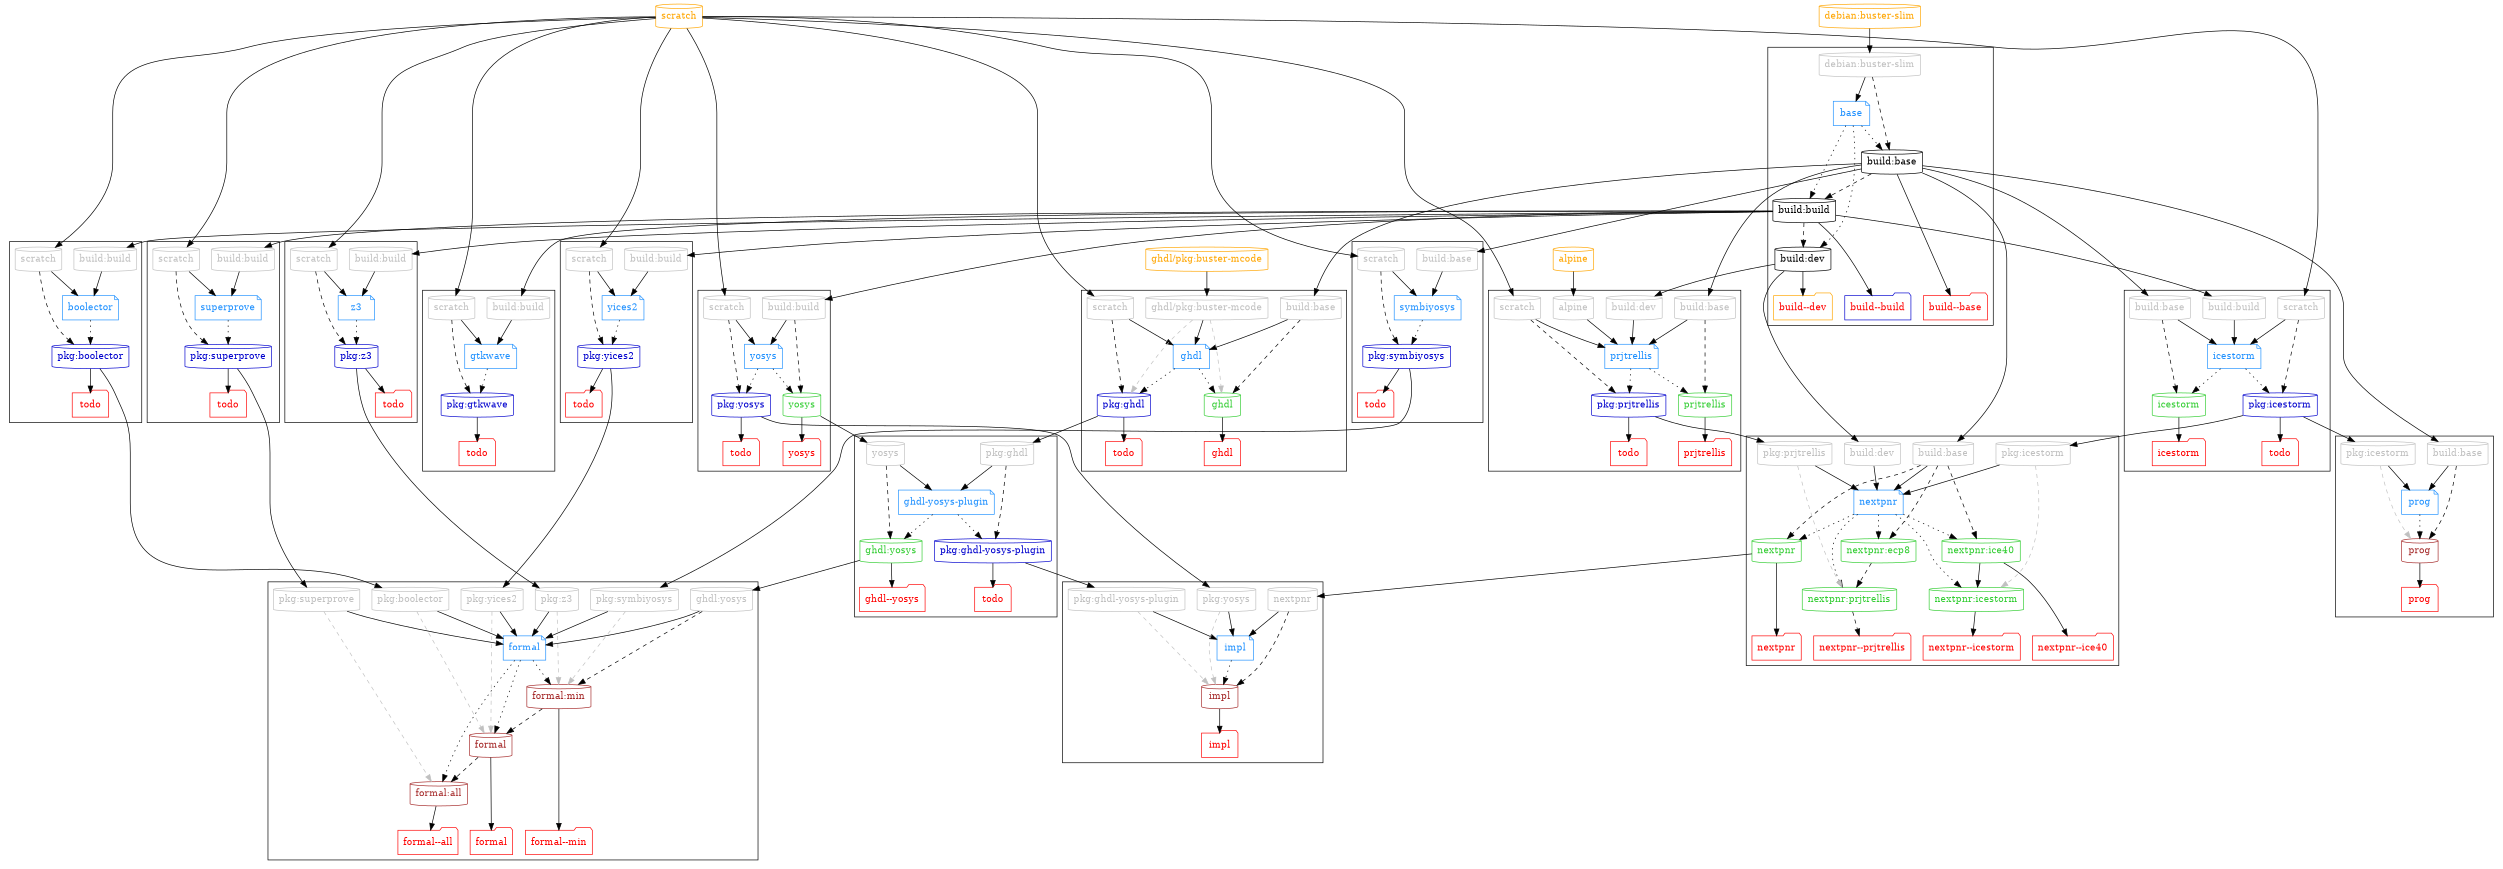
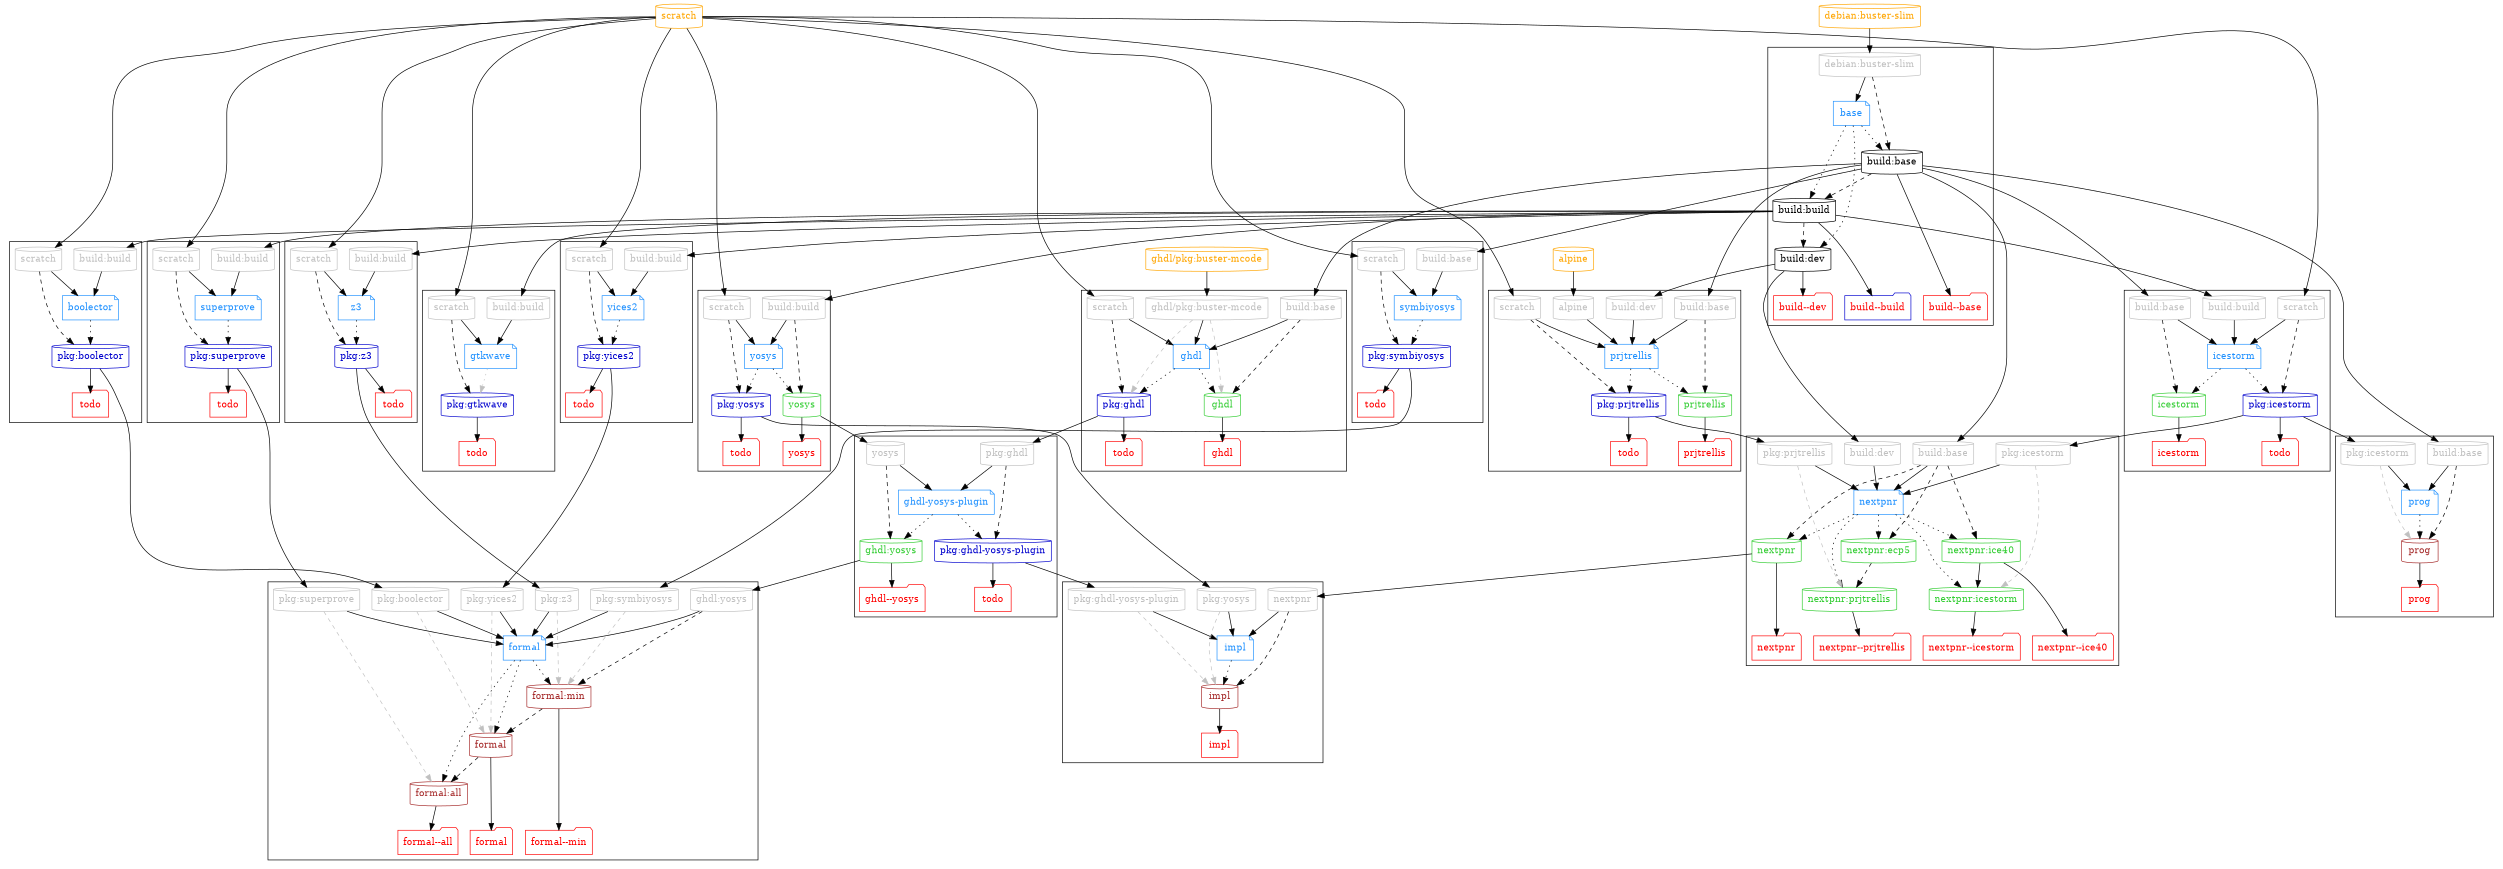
  digraph {
    newrank=true
    node [color=grey fontcolor=grey shape=cylinder]
    n1 [color=dodgerblue fontcolor=dodgerblue label=base shape=note]
    n2 [color=dodgerblue fontcolor=dodgerblue label=boolector shape=note]
    n3 [color=dodgerblue fontcolor=dodgerblue label=formal shape=note]
    n4 [color=dodgerblue fontcolor=dodgerblue label=ghdl shape=note]
    n5 [color=dodgerblue fontcolor=dodgerblue label="ghdl-yosys-plugin" shape=note]
    n6 [color=dodgerblue fontcolor=dodgerblue label=gtkwave shape=note]
    n7 [color=dodgerblue fontcolor=dodgerblue label=icestorm shape=note]
    n8 [color=dodgerblue fontcolor=dodgerblue label=impl shape=note]
    n9 [color=dodgerblue fontcolor=dodgerblue label=nextpnr shape=note]
    n10 [color=dodgerblue fontcolor=dodgerblue label=prjtrellis shape=note]
    n11 [color=dodgerblue fontcolor=dodgerblue label=prog shape=note]
    n12 [color=dodgerblue fontcolor=dodgerblue label=symbiyosys shape=note]
    n13 [color=dodgerblue fontcolor=dodgerblue label=superprove shape=note]
    n14 [color=dodgerblue fontcolor=dodgerblue label=yices2 shape=note]
    n15 [color=dodgerblue fontcolor=dodgerblue label=yosys shape=note]
    n16 [color=dodgerblue fontcolor=dodgerblue label=z3 shape=note]
    ghdl [color=limegreen fontcolor=limegreen]
    "ghdl:yosys" [color=limegreen fontcolor=limegreen]
    icestorm [color=limegreen fontcolor=limegreen]
    "nextpnr:ice40" [color=limegreen fontcolor=limegreen]
    "nextpnr:icestorm" [color=limegreen fontcolor=limegreen]
-   "nextpnr:ecp5" [color=limegreen fontcolor=limegreen label="nextpnr:ecp8"]
+   "nextpnr:ecp5" [color=limegreen fontcolor=limegreen]
    "nextpnr:prjtrellis" [color=limegreen fontcolor=limegreen]
    nextpnr [color=limegreen fontcolor=limegreen]
    prjtrellis [color=limegreen fontcolor=limegreen]
    yosys [color=limegreen fontcolor=limegreen]
    "pkg:boolector" [color=mediumblue fontcolor=mediumblue]
    "pkg:ghdl" [color=mediumblue fontcolor=mediumblue]
    "pkg:ghdl-yosys-plugin" [color=mediumblue fontcolor=mediumblue]
    "pkg:gtkwave" [color=mediumblue fontcolor=mediumblue]
    "pkg:icestorm" [color=mediumblue fontcolor=mediumblue]
    "pkg:prjtrellis" [color=mediumblue fontcolor=mediumblue]
    "pkg:symbiyosys" [color=mediumblue fontcolor=mediumblue]
    "pkg:superprove" [color=mediumblue fontcolor=mediumblue]
    "pkg:yices2" [color=mediumblue fontcolor=mediumblue]
    "pkg:yosys" [color=mediumblue fontcolor=mediumblue]
    "pkg:z3" [color=mediumblue fontcolor=mediumblue]
    "formal:min" [color=brown fontcolor=brown]
    formal [color=brown fontcolor=brown]
    "formal:all" [color=brown fontcolor=brown]
    impl [color=brown fontcolor=brown]
    prog [color=brown fontcolor=brown]
    "build:base" [color="" fontcolor=""]
    "build:build" [color="" fontcolor=""]
    "build:dev" [color="" fontcolor=""]
    "debian:buster-slim" [color=orange fontcolor=orange]
    scratch [color=orange fontcolor=orange]
    alpine [color=orange fontcolor=orange]
    "ghdl/pkg:buster-mcode" [color=orange fontcolor=orange]
    n50 [label="debian:buster-slim"]
    n51 [label="build:base"]
    n52 [label=scratch]
    n53 [label=yosys]
    n54 [label="pkg:ghdl"]
    n55 [label=scratch]
    n56 [label=scratch]
    n57 [label="build:base"]
    n58 [label=nextpnr]
    n59 [label="build:base"]
    n60 [label=scratch]
    n61 [label="build:base"]
    n62 [label="build:base"]
    n63 [label=scratch]
    n64 [label="build:build"]
    n65 [label=scratch]
    n66 [label=scratch]
    n67 [label=scratch]
    n68 [label=scratch]
    n69 [label=scratch]
    n70 [label="ghdl:yosys"]
    n71 [label="ghdl/pkg:buster-mcode"]
    n72 [label="pkg:ghdl-yosys-plugin"]
    n73 [label="pkg:yosys"]
    n74 [label="pkg:icestorm"]
    n75 [label="pkg:prjtrellis"]
    n76 [label="pkg:icestorm"]
    n77 [label="pkg:boolector"]
    n78 [label="pkg:symbiyosys"]
    n79 [label="pkg:superprove"]
    n80 [label="pkg:z3"]
    n81 [label="pkg:yices2"]
    n82 [color=red fontcolor=red label="build--base" shape=folder]
    n83 [color=mediumblue fontcolor=red label="build--build" shape=folder]
-   n84 [color=orange fontcolor=red label="build--dev" shape=folder]
+   n84 [color=red fontcolor=red label="build--dev" shape=folder]
    n85 [color=red fontcolor=red label=ghdl shape=folder]
    n86 [color=red fontcolor=red label=todo shape=folder]
    n87 [color=red fontcolor=red label=todo shape=folder]
    n88 [color=red fontcolor=red label="ghdl--yosys" shape=folder]
    n89 [label="build:build"]
    n90 [color=red fontcolor=red label=todo shape=folder]
    n91 [label="build:build"]
    n92 [color=red fontcolor=red label=icestorm shape=folder]
    n93 [color=red fontcolor=red label=todo shape=folder]
    n94 [color=red fontcolor=red label=impl shape=folder]
    n95 [label="build:dev"]
    n96 [color=red fontcolor=red label=nextpnr shape=folder]
    n97 [color=red fontcolor=red label="nextpnr--ice40" shape=folder]
    n98 [color=red fontcolor=red label="nextpnr--icestorm" shape=folder]
    n99 [color=red fontcolor=red label="nextpnr--prjtrellis" shape=folder]
    n100 [label=alpine]
    n101 [label="build:dev"]
    n102 [color=red fontcolor=red label=prjtrellis shape=folder]
    n103 [color=red fontcolor=red label=todo shape=folder]
    n104 [color=red fontcolor=red label=prog shape=folder]
    n105 [label="build:base"]
    n106 [color=red fontcolor=red label=todo shape=folder]
    n107 [color=red fontcolor=red label=yosys shape=folder]
    n108 [color=red fontcolor=red label=todo shape=folder]
    n109 [label="build:build"]
    n110 [color=red fontcolor=red label=todo shape=folder]
    n111 [label="build:build"]
    n112 [color=red fontcolor=red label=todo shape=folder]
    n113 [label="build:build"]
    n114 [color=red fontcolor=red label=todo shape=folder]
    n115 [label="build:build"]
    n116 [color=red fontcolor=red label=todo shape=folder]
    n117 [color=red fontcolor=red label="formal--min" shape=folder]
    n118 [color=red fontcolor=red label=formal shape=folder]
    n119 [color=red fontcolor=red label="formal--all" shape=folder]
    subgraph sub_1 {
      n1
      n2
      n3
      n4
      n5
      n6
      n7
      n8
      n9
      n10
      n11
      n12
      n13
      n14
      n15
      n16
    }
    subgraph sub_2 {
      "build:base"
      "build:build"
      "build:dev"
      subgraph sub_3 {
        ghdl
        "ghdl:yosys"
        icestorm
        "nextpnr:ice40"
        "nextpnr:icestorm"
        "nextpnr:ecp5"
        "nextpnr:prjtrellis"
        nextpnr
        prjtrellis
        yosys
      }
      subgraph sub_4 {
        "pkg:boolector"
        "pkg:ghdl"
        "pkg:ghdl-yosys-plugin"
        "pkg:gtkwave"
        "pkg:icestorm"
        "pkg:prjtrellis"
        "pkg:symbiyosys"
        "pkg:superprove"
        "pkg:yices2"
        "pkg:yosys"
        "pkg:z3"
      }
      subgraph sub_5 {
        "formal:min"
        formal
        "formal:all"
        impl
        prog
      }
    }
    subgraph sub_6 {
      alpine
      "ghdl/pkg:buster-mcode"
      subgraph sub_7 {
        rank=same
        "debian:buster-slim"
        scratch
      }
    }
    subgraph sub_8 {
      rank=same
      n4
      n6
      n7
      n10
      n15
    }
    subgraph sub_9 {
      rank=same
      n5
      n9
      n11
    }
    subgraph sub_10 {
      rank=same
      n2
      n12
      n13
      n14
      n16
    }
    subgraph sub_11 {
      ghdl
      "ghdl:yosys"
      icestorm
      "nextpnr:ice40"
      "nextpnr:icestorm"
      "nextpnr:ecp5"
      "nextpnr:prjtrellis"
      nextpnr
      prjtrellis
      yosys
      "pkg:boolector"
      "pkg:ghdl"
      "pkg:ghdl-yosys-plugin"
      "pkg:gtkwave"
      "pkg:icestorm"
      "pkg:prjtrellis"
      "pkg:symbiyosys"
      "pkg:superprove"
      "pkg:yices2"
      "pkg:yosys"
      "pkg:z3"
      "formal:min"
      formal
      "formal:all"
      impl
      prog
      "build:base"
      "build:build"
      "build:dev"
      n50
      n51
      n52
      n53
      n54
      n55
      n56
      n57
      n58
      n59
      n60
      n61
      n62
      n63
      n64
      n65
      n66
      n67
      n68
      n69
      n70
    }
    subgraph sub_12 {
      ghdl
      "nextpnr:icestorm"
      "nextpnr:prjtrellis"
      "pkg:ghdl"
      "formal:min"
      formal
      "formal:all"
      impl
      prog
      n71
      n72
      n73
      n74
      n75
      n76
      n77
      n78
      n79
      n80
      n81
    }
    subgraph cluster_13 {
      n1
      "build:base"
      "build:build"
      "build:dev"
      subgraph sub_14 {
        rank=same
        n50
      }
      subgraph sub_15 {
        rank=same
        n82
        n83
        n84
      }
    }
    subgraph cluster_16 {
      n4
      subgraph sub_17 {
        rank=same
        n51
        n52
        n71
      }
      subgraph sub_18 {
        rank=same
        ghdl
        "pkg:ghdl"
      }
      subgraph sub_19 {
        rank=same
        n85
        n86
      }
    }
    subgraph cluster_20 {
      n5
      subgraph sub_21 {
        rank=same
        n53
        n54
      }
      subgraph sub_22 {
        rank=same
        "ghdl:yosys"
        "pkg:ghdl-yosys-plugin"
      }
      subgraph sub_23 {
        rank=same
        n87
        n88
      }
    }
    subgraph cluster_24 {
      n6
      "pkg:gtkwave"
      n90
      subgraph sub_25 {
        rank=same
        n55
        n89
      }
    }
    subgraph cluster_26 {
      n7
      subgraph sub_27 {
        rank=same
        n56
        n57
        n91
      }
      subgraph sub_28 {
        rank=same
        icestorm
        "pkg:icestorm"
      }
      subgraph sub_29 {
        rank=same
        n92
        n93
      }
    }
    subgraph cluster_30 {
      n8
      impl
      n94
      subgraph sub_31 {
        rank=same
        n58
        n72
        n73
      }
    }
    subgraph cluster_32 {
      n9
      subgraph sub_33 {
        rank=same
        n59
        n74
        n75
        n95
      }
      subgraph sub_34 {
        rank=same
        "nextpnr:ice40"
        "nextpnr:ecp5"
        nextpnr
      }
      subgraph sub_35 {
        rank=same
        "nextpnr:icestorm"
        "nextpnr:prjtrellis"
      }
      subgraph sub_36 {
        rank=same
        n96
        n97
        n98
        n99
      }
    }
    subgraph cluster_37 {
      n10
      subgraph sub_38 {
        rank=same
        n60
        n61
        n100
        n101
      }
      subgraph sub_39 {
        rank=same
        prjtrellis
        "pkg:prjtrellis"
      }
      subgraph sub_40 {
        rank=same
        n102
        n103
      }
    }
    subgraph cluster_41 {
      n11
      prog
      n104
      subgraph sub_42 {
        rank=same
        n62
        n76
      }
    }
    subgraph cluster_43 {
      n12
      "pkg:symbiyosys"
      n106
      subgraph sub_44 {
        rank=same
        n63
        n105
      }
    }
    subgraph cluster_45 {
      n15
      subgraph sub_46 {
        rank=same
        n64
        n65
      }
      subgraph sub_47 {
        rank=same
        yosys
        "pkg:yosys"
      }
      subgraph sub_48 {
        rank=same
        n107
        n108
      }
    }
    subgraph cluster_49 {
      n14
      "pkg:yices2"
      n110
      subgraph sub_50 {
        rank=same
        n68
        n109
      }
    }
    subgraph cluster_51 {
      n2
      "pkg:boolector"
      n112
      subgraph sub_52 {
        rank=same
        n66
        n111
      }
    }
    subgraph cluster_53 {
      n13
      "pkg:superprove"
      n114
      subgraph sub_54 {
        rank=same
        n67
        n113
      }
    }
    subgraph cluster_55 {
      n16
      "pkg:z3"
      n116
      subgraph sub_56 {
        rank=same
        n69
        n115
      }
    }
    subgraph cluster_57 {
      n3
      "formal:min"
      formal
      "formal:all"
      subgraph sub_58 {
        rank=same
        n70
        n77
        n78
        n79
        n80
        n81
      }
      subgraph sub_59 {
        rank=same
        n117
        n118
        n119
      }
    }
    n1 -> "build:base" [style=dotted]
    n1 -> "build:build" [style=dotted]
    n1 -> "build:dev" [style=dotted]
    n2 -> "pkg:boolector" [style=dotted]
    n3 -> "formal:min" [style=dotted]
    n3 -> formal [style=dotted]
    n3 -> "formal:all" [style=dotted]
    n4 -> ghdl [style=dotted]
    n4 -> "pkg:ghdl" [style=dotted]
    n5 -> "ghdl:yosys" [style=dotted]
    n5 -> "pkg:ghdl-yosys-plugin" [style=dotted]
-   n6 -> "pkg:gtkwave" [style=dotted]
+   n6 -> "pkg:gtkwave" [style=dotted color=grey]
    n7 -> icestorm [style=dotted]
    n7 -> "pkg:icestorm" [style=dotted]
    n8 -> impl [style=dotted]
    n9 -> "nextpnr:ice40" [style=dotted]
    n9 -> "nextpnr:icestorm" [style=dotted]
    n9 -> "nextpnr:ecp5" [style=dotted]
    n9 -> "nextpnr:prjtrellis" [style=dotted]
    n9 -> nextpnr [style=dotted]
    n10 -> prjtrellis [style=dotted]
    n10 -> "pkg:prjtrellis" [style=dotted]
    n11 -> prog [style=dotted]
    n12 -> "pkg:symbiyosys" [style=dotted]
    n13 -> "pkg:superprove" [style=dotted]
    n14 -> "pkg:yices2" [style=dotted]
    n15 -> yosys [style=dotted]
    n15 -> "pkg:yosys" [style=dotted]
    n16 -> "pkg:z3" [style=dotted]
    ghdl -> n85
    "ghdl:yosys" -> n70
    "ghdl:yosys" -> n88
    icestorm -> n92
    "nextpnr:ice40" -> "nextpnr:icestorm" [style=solid]
    "nextpnr:ice40" -> n97
    "nextpnr:icestorm" -> n98
    "nextpnr:ecp5" -> "nextpnr:prjtrellis" [style=dashed]
-   "nextpnr:prjtrellis" -> n99 [style=dashed]
+   "nextpnr:prjtrellis" -> n99
    nextpnr -> n58
    nextpnr -> n96
    prjtrellis -> n102
    yosys -> n53
    yosys -> n107
    "pkg:boolector" -> n77
    "pkg:boolector" -> n112
    "pkg:ghdl" -> n54
    "pkg:ghdl" -> n86
    "pkg:ghdl-yosys-plugin" -> n72
    "pkg:ghdl-yosys-plugin" -> n87
    "pkg:gtkwave" -> n90
    "pkg:icestorm" -> n74
    "pkg:icestorm" -> n76
    "pkg:icestorm" -> n93
    "pkg:prjtrellis" -> n75
    "pkg:prjtrellis" -> n103
    "pkg:symbiyosys" -> n78
    "pkg:symbiyosys" -> n106
    "pkg:superprove" -> n79
    "pkg:superprove" -> n114
    "pkg:yices2" -> n81
    "pkg:yices2" -> n110
    "pkg:yosys" -> n73
    "pkg:yosys" -> n108
    "pkg:z3" -> n80
    "pkg:z3" -> n116
    "formal:min" -> formal [style=dashed]
    "formal:min" -> n117
    formal -> "formal:all" [style=dashed]
    formal -> n118
    "formal:all" -> n119
    impl -> n94
    prog -> n104
    "build:base" -> "build:build" [style=dashed]
    "build:base" -> n51
    "build:base" -> n57
    "build:base" -> n59
    "build:base" -> n61
    "build:base" -> n62
    "build:base" -> n82
    "build:base" -> n105
    "build:build" -> "build:dev" [style=dashed]
    "build:build" -> n64
    "build:build" -> n83
    "build:build" -> n89
    "build:build" -> n91
    "build:build" -> n109
    "build:build" -> n111
    "build:build" -> n113
    "build:build" -> n115
    "build:dev" -> n84
    "build:dev" -> n95
    "build:dev" -> n101
    "debian:buster-slim" -> n50
    scratch -> n52
    scratch -> n55
    scratch -> n56
    scratch -> n60
    scratch -> n63
    scratch -> n65
    scratch -> n66
    scratch -> n67
    scratch -> n68
    scratch -> n69
    alpine -> n100
    "ghdl/pkg:buster-mcode" -> n71
    n50 -> n1
    n50 -> "build:base" [style=dashed]
    n51 -> n4
    n51 -> ghdl [style=dashed]
    n52 -> n4
    n52 -> "pkg:ghdl" [style=dashed]
    n53 -> n5
    n53 -> "ghdl:yosys" [style=dashed]
    n54 -> n5
    n54 -> "pkg:ghdl-yosys-plugin" [style=dashed]
    n55 -> n6
    n55 -> "pkg:gtkwave" [style=dashed]
    n56 -> n7
    n56 -> "pkg:icestorm" [style=dashed]
    n57 -> n7
    n57 -> icestorm [style=dashed]
    n58 -> n8
    n58 -> impl [style=dashed]
    n59 -> n9
    n59 -> "nextpnr:ice40" [style=dashed]
    n59 -> "nextpnr:ecp5" [style=dashed]
    n59 -> nextpnr [style=dashed]
    n60 -> n10
    n60 -> "pkg:prjtrellis" [style=dashed]
    n61 -> n10
    n61 -> prjtrellis [style=dashed]
    n62 -> n11
    n62 -> prog [style=dashed]
    n63 -> n12
    n63 -> "pkg:symbiyosys" [style=dashed]
    n64 -> n15
    n64 -> yosys [style=dashed]
    n65 -> n15
    n65 -> "pkg:yosys" [style=dashed]
    n66 -> n2
    n66 -> "pkg:boolector" [style=dashed]
    n67 -> n13
    n67 -> "pkg:superprove" [style=dashed]
    n68 -> n14
    n68 -> "pkg:yices2" [style=dashed]
    n69 -> n16
    n69 -> "pkg:z3" [style=dashed]
    n70 -> n3
    n70 -> "formal:min" [style=dashed]
    n71 -> n4
    n71 -> ghdl [color=grey style=dashed]
    n71 -> "pkg:ghdl" [color=grey style=dashed]
    n72 -> n8
    n72 -> impl [color=grey style=dashed]
    n73 -> n8
    n73 -> impl [color=grey style=dashed]
    n74 -> n9
    n74 -> "nextpnr:icestorm" [color=grey style=dashed]
    n75 -> n9
    n75 -> "nextpnr:prjtrellis" [color=grey style=dashed]
    n76 -> n11
    n76 -> prog [color=grey style=dashed]
    n77 -> n3
    n77 -> formal [color=grey style=dashed]
    n78 -> n3
    n78 -> "formal:min" [color=grey style=dashed]
    n79 -> n3
    n79 -> "formal:all" [color=grey style=dashed]
    n80 -> n3
    n80 -> "formal:min" [color=grey style=dashed]
    n81 -> n3
    n81 -> formal [color=grey style=dashed]
    n89 -> n6
    n91 -> n7
    n95 -> n9
    n100 -> n10
    n101 -> n10
    n105 -> n12
    n109 -> n14
    n111 -> n2
    n113 -> n13
    n115 -> n16
  }
